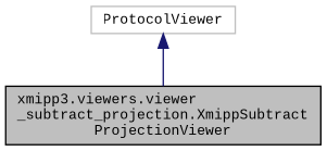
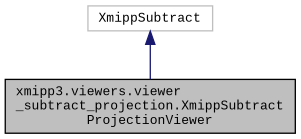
  digraph {
    fontname="Liberation Mono"
    node [fontname="Liberation Mono" fontsize=10 shape=record style=filled]
    n1 [color=black fillcolor=grey75 fontcolor=black height=0.2 label="xmipp3.viewers.viewer\l_subtract_projection.XmippSubtract\lProjectionViewer" width=0.4]
-   n2 [color=grey75 fillcolor=white height=0.2 label=ProtocolViewer width=0.4]
+   n2 [color=grey75 fillcolor=white height=0.2 label=XmippSubtract width=0.4]
    n2 -> n1 [color=midnightblue dir=back fontname="Liberation Mono" fontsize=10 labelfontname=Helvetica labelfontsize=10 style=solid]
  }
